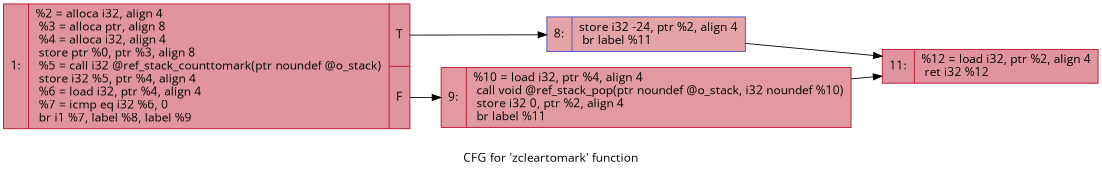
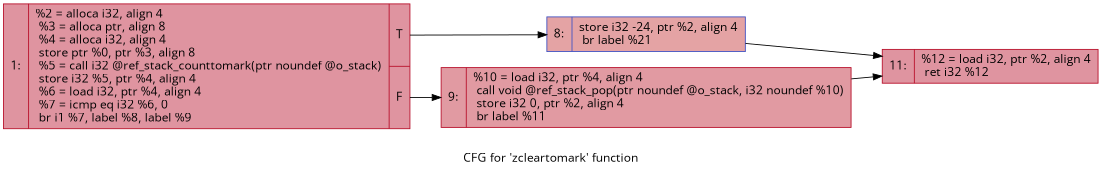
  digraph {
    label="CFG for 'zcleartomark' function"
    rankdir=LR
    fontname="Open Sans"
    node [color="#b70d28ff" fillcolor="#b70d2870" fontname="Open Sans" shape=record style=filled]
    edge [fontname="Open Sans"]
    n1 [label="{1:\l|  %2 = alloca i32, align 4\l  %3 = alloca ptr, align 8\l  %4 = alloca i32, align 4\l  store ptr %0, ptr %3, align 8\l  %5 = call i32 @ref_stack_counttomark(ptr noundef @o_stack)\l  store i32 %5, ptr %4, align 4\l  %6 = load i32, ptr %4, align 4\l  %7 = icmp eq i32 %6, 0\l  br i1 %7, label %8, label %9\l|{<s0>T|<s1>F}}"]
-   n2 [color="#3d50c3ff" fillcolor="#c32e3170" label="{8:\l|  store i32 -24, ptr %2, align 4\l  br label %11\l}"]
+   n2 [color="#3d50c3ff" fillcolor="#c32e3170" label="{8:\l|  store i32 -24, ptr %2, align 4\l  br label %21\l}"]
    n3 [fillcolor="#bb1b2c70" label="{9:\l|  %10 = load i32, ptr %4, align 4\l  call void @ref_stack_pop(ptr noundef @o_stack, i32 noundef %10)\l  store i32 0, ptr %2, align 4\l  br label %11\l}"]
    n4 [label="{11:\l|  %12 = load i32, ptr %2, align 4\l  ret i32 %12\l}"]
    n1 -> n2 [tailport=s0]
    n1 -> n3 [tailport=s1]
    n2 -> n4
    n3 -> n4
  }
